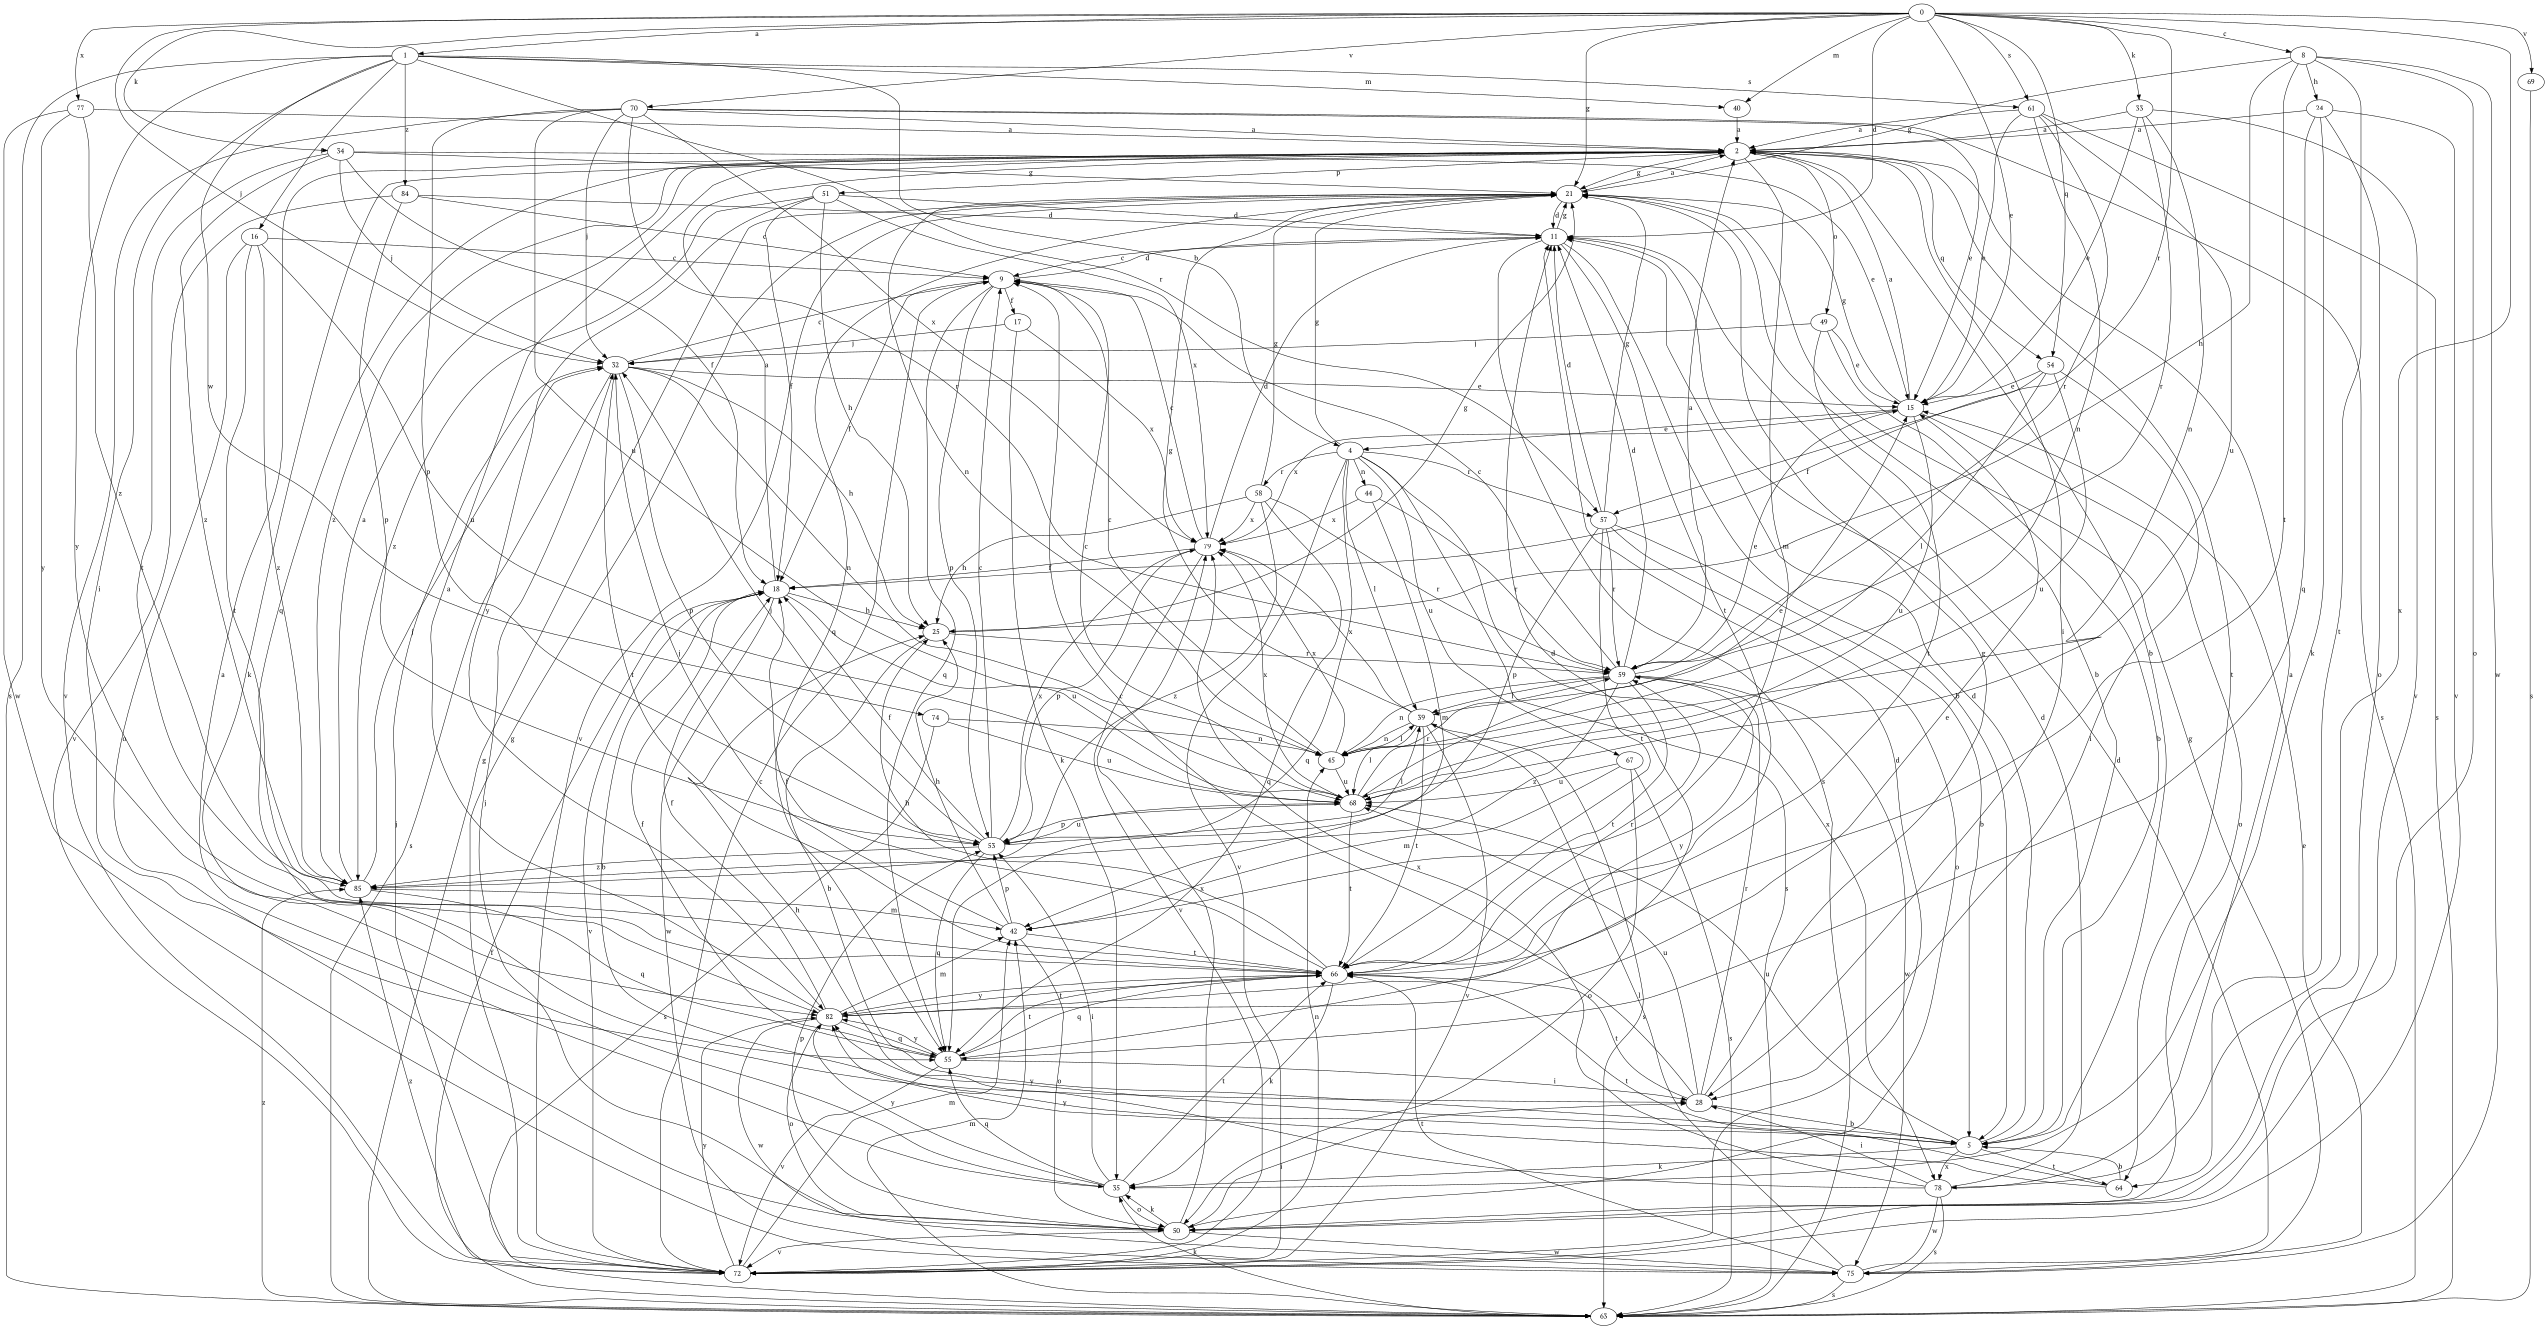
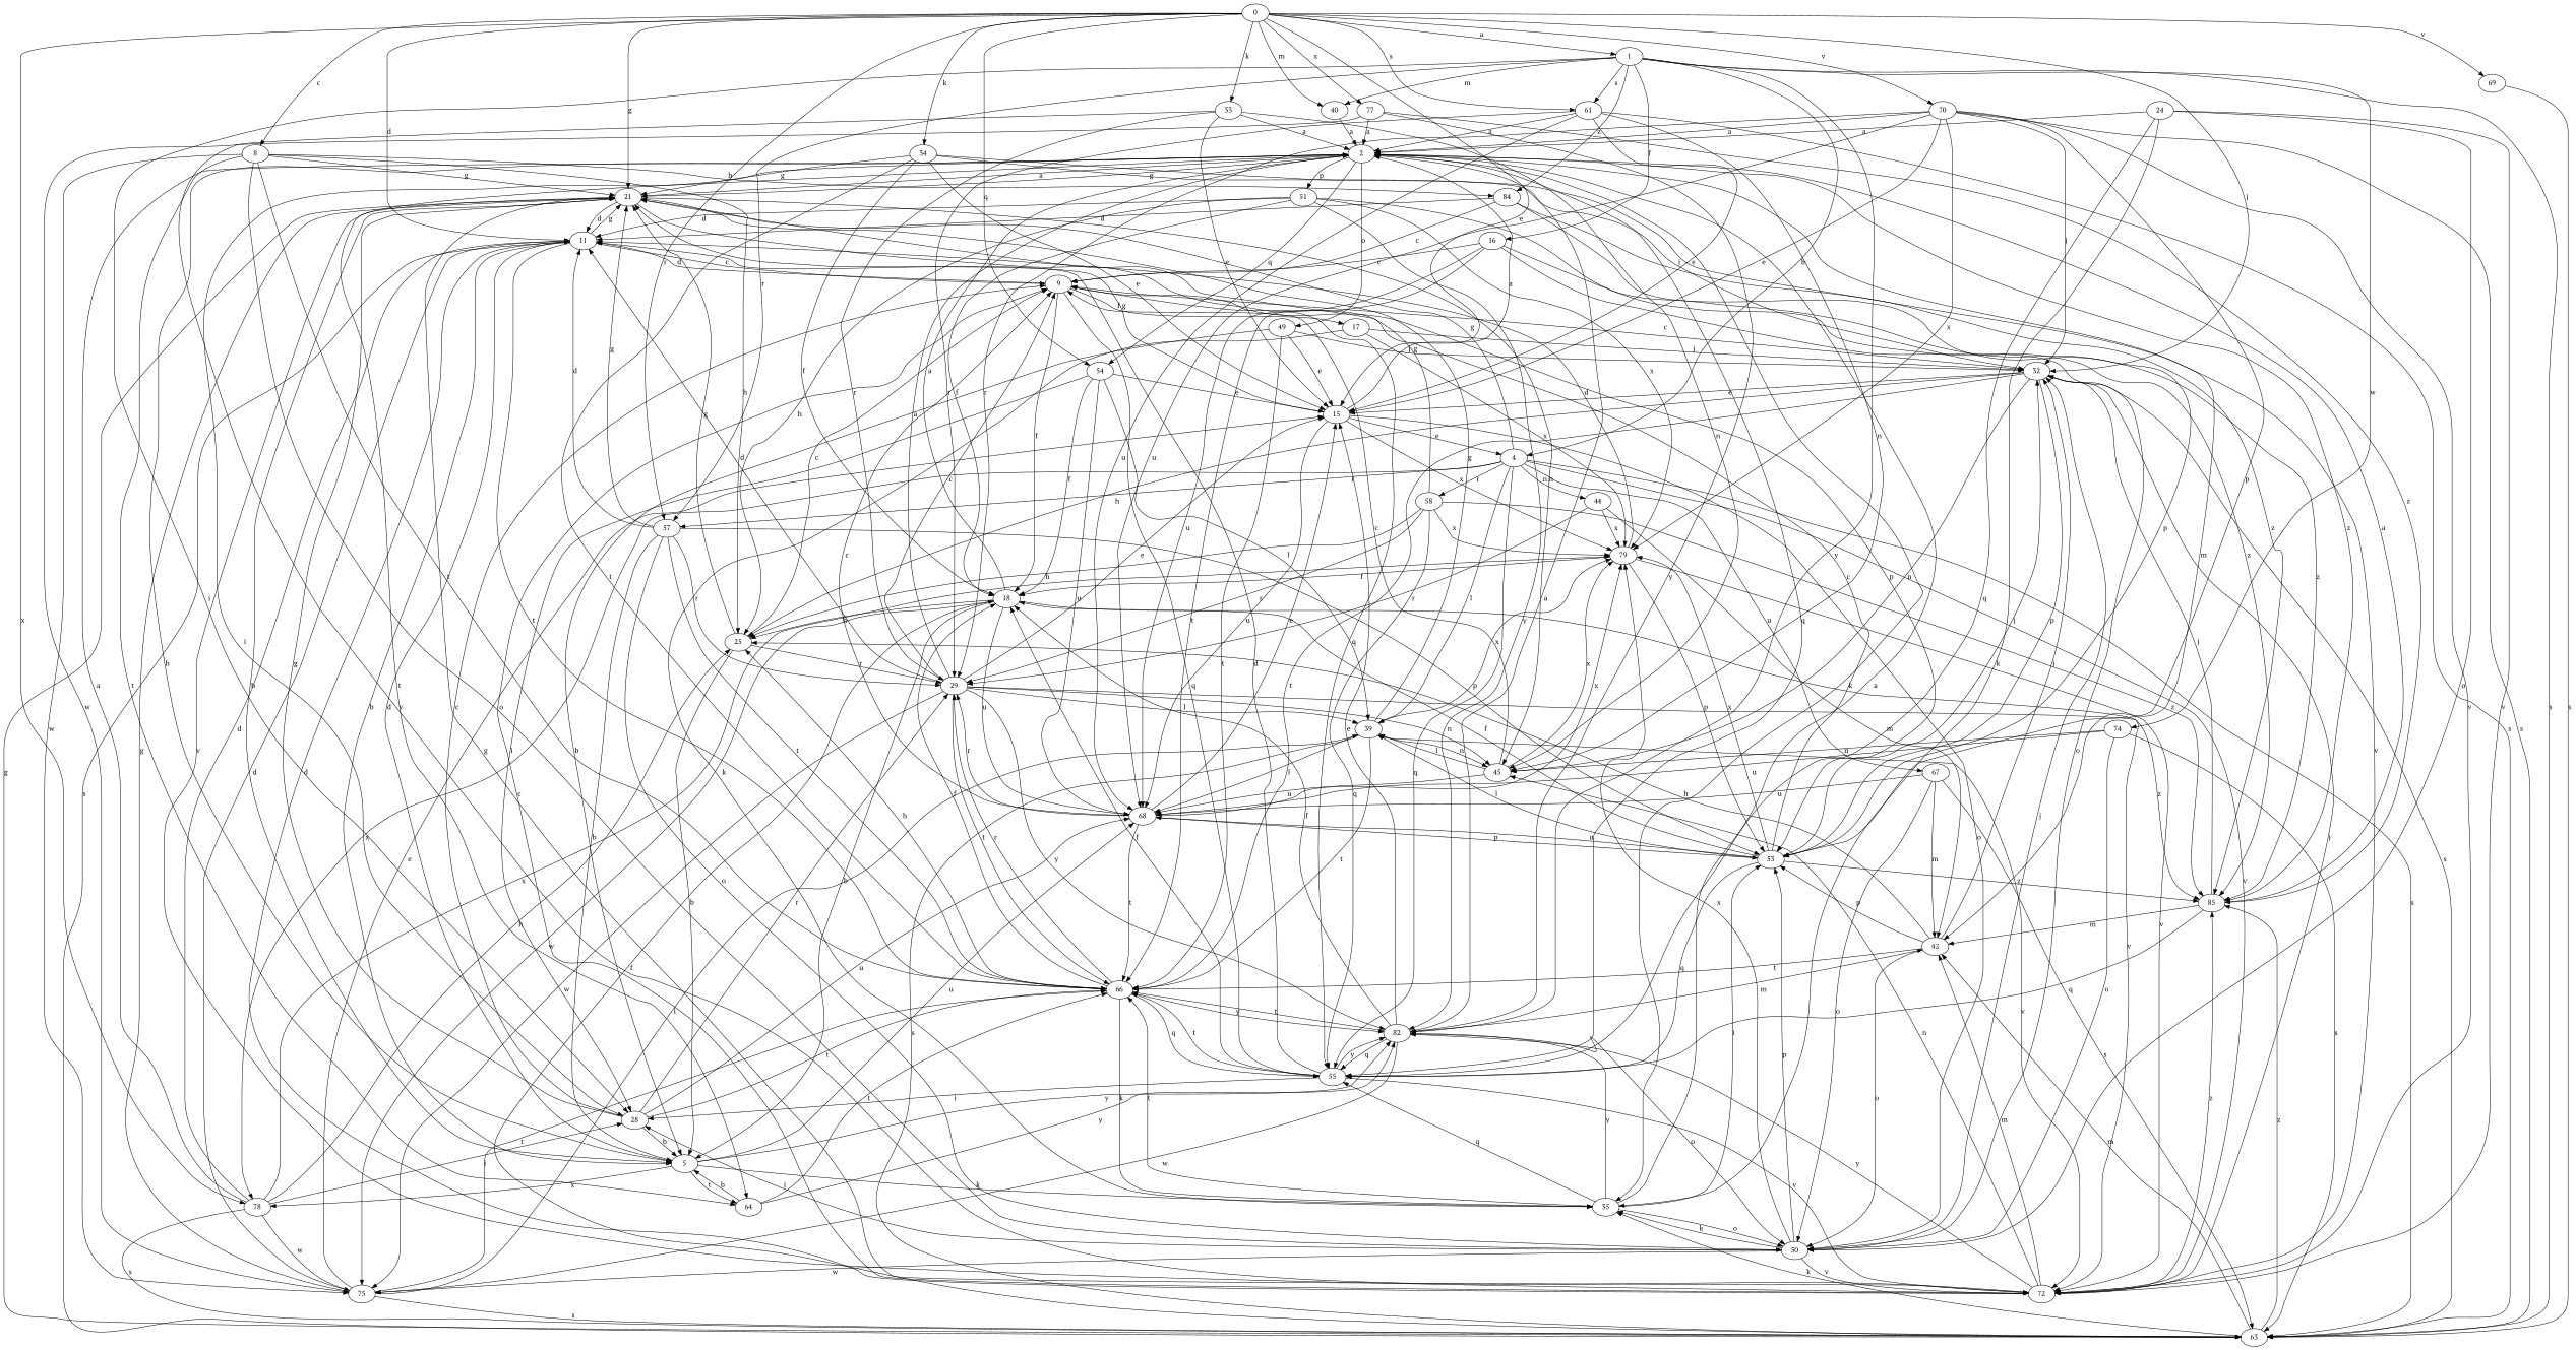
  strict digraph {
    fontname="PT Serif"
    node [fontname="PT Serif"]
    edge [fontname="PT Serif"]
    0
    1
    8
    11
    15
    21
    32
    33
    34
    40
    54
    57
    61
    69
    70
    77
    78
    4
    16
    28
    63
    74
    82
    84
    64
    24
    25
    50
    66
    75
    5
    9
    2
    68
    79
    55
    72
    45
    53
-   59
+   59 [label=29]
    85
    18
    39
    44
    58
    67
    35
    42
    49
    51
    17
    0 -> 1 [label=a]
    0 -> 8 [label=c]
    0 -> 11 [label=d]
    0 -> 15 [label=e]
    0 -> 21 [label=g]
    0 -> 32 [label=j]
    0 -> 33 [label=k]
    0 -> 34 [label=k]
    0 -> 40 [label=m]
    0 -> 54 [label=q]
    0 -> 57 [label=r]
    0 -> 61 [label=s]
    0 -> 69 [label=v]
    0 -> 70 [label=v]
    0 -> 77 [label=x]
    0 -> 78 [label=x]
    1 -> 40 [label=m]
    1 -> 57 [label=r]
    1 -> 61 [label=s]
    1 -> 4 [label=b]
    1 -> 16 [label=f]
    1 -> 28 [label=i]
    1 -> 63 [label=s]
    1 -> 74 [label=w]
    1 -> 82 [label=y]
    1 -> 84 [label=z]
    8 -> 21 [label=g]
    8 -> 64 [label=t]
-   8 -> 24 [label=h]
+   8 -> 84 [label=h]
    8 -> 25 [label=h]
    8 -> 50 [label=o]
    8 -> 66 [label=t]
    8 -> 75 [label=w]
    11 -> 21 [label=g]
    11 -> 63 [label=s]
    11 -> 66 [label=t]
    11 -> 5 [label=b]
    11 -> 9 [label=c]
    15 -> 21 [label=g]
    15 -> 4 [label=e]
    15 -> 50 [label=o]
    15 -> 2 [label=a]
    15 -> 68 [label=u]
    15 -> 79 [label=x]
    21 -> 11 [label=d]
    21 -> 5 [label=b]
    21 -> 2 [label=a]
    21 -> 55 [label=q]
    21 -> 72 [label=v]
    21 -> 45 [label=n]
    32 -> 15 [label=e]
    32 -> 63 [label=s]
    32 -> 25 [label=h]
    32 -> 66 [label=t]
    32 -> 9 [label=c]
    32 -> 45 [label=n]
    32 -> 53 [label=p]
    33 -> 15 [label=e]
    33 -> 2 [label=a]
    33 -> 72 [label=v]
    33 -> 45 [label=n]
    33 -> 59 [label=r]
    34 -> 15 [label=e]
    34 -> 21 [label=g]
    34 -> 32 [label=j]
    34 -> 66 [label=t]
    34 -> 85 [label=z]
    34 -> 18 [label=f]
    40 -> 2 [label=a]
    54 -> 15 [label=e]
    54 -> 28 [label=i]
    54 -> 68 [label=u]
    54 -> 18 [label=f]
    54 -> 39 [label=l]
    57 -> 11 [label=d]
    57 -> 21 [label=g]
    57 -> 50 [label=o]
    57 -> 66 [label=t]
    57 -> 5 [label=b]
    57 -> 53 [label=p]
    57 -> 59 [label=r]
    61 -> 15 [label=e]
    61 -> 63 [label=s]
    61 -> 2 [label=a]
    61 -> 68 [label=u]
    61 -> 45 [label=n]
    61 -> 59 [label=r]
    69 -> 63 [label=s]
    70 -> 15 [label=e]
    70 -> 32 [label=j]
    70 -> 63 [label=s]
    70 -> 2 [label=a]
    70 -> 68 [label=u]
    70 -> 79 [label=x]
    70 -> 72 [label=v]
    70 -> 53 [label=p]
    70 -> 59 [label=r]
    77 -> 82 [label=y]
    77 -> 75 [label=w]
    77 -> 2 [label=a]
    77 -> 85 [label=z]
    78 -> 11 [label=d]
    78 -> 28 [label=i]
    78 -> 63 [label=s]
    78 -> 25 [label=h]
    78 -> 75 [label=w]
    78 -> 2 [label=a]
    78 -> 79 [label=x]
    4 -> 21 [label=g]
    4 -> 57 [label=r]
    4 -> 78 [label=x]
    4 -> 63 [label=s]
    4 -> 55 [label=q]
    4 -> 72 [label=v]
    4 -> 39 [label=l]
    4 -> 44 [label=n]
    4 -> 58 [label=r]
    4 -> 67 [label=u]
    16 -> 50 [label=o]
    16 -> 66 [label=t]
    16 -> 9 [label=c]
    16 -> 68 [label=u]
    16 -> 85 [label=z]
    28 -> 21 [label=g]
    28 -> 66 [label=t]
    28 -> 5 [label=b]
    28 -> 9 [label=c]
    28 -> 68 [label=u]
    28 -> 59 [label=r]
    63 -> 21 [label=g]
    63 -> 85 [label=z]
    63 -> 18 [label=f]
    63 -> 35 [label=k]
    63 -> 42 [label=m]
    74 -> 63 [label=s]
+   74 -> 50 [label=o]
    74 -> 68 [label=u]
    74 -> 45 [label=n]
    82 -> 15 [label=e]
    82 -> 50 [label=o]
    82 -> 66 [label=t]
    82 -> 75 [label=w]
    82 -> 2 [label=a]
    82 -> 55 [label=q]
    82 -> 18 [label=f]
    82 -> 42 [label=m]
    84 -> 11 [label=d]
    84 -> 9 [label=c]
    84 -> 72 [label=v]
    84 -> 53 [label=p]
    64 -> 82 [label=y]
    64 -> 66 [label=t]
    64 -> 5 [label=b]
    24 -> 50 [label=o]
    24 -> 2 [label=a]
    24 -> 55 [label=q]
    24 -> 72 [label=v]
    24 -> 35 [label=k]
    25 -> 21 [label=g]
    25 -> 5 [label=b]
-   79 -> 9 [label=c]
+   25 -> 9 [label=c]
    25 -> 59 [label=r]
    50 -> 32 [label=j]
    50 -> 28 [label=i]
    50 -> 75 [label=w]
    50 -> 79 [label=x]
    50 -> 72 [label=v]
    50 -> 53 [label=p]
    50 -> 35 [label=k]
    66 -> 82 [label=y]
    66 -> 25 [label=h]
    66 -> 55 [label=q]
    66 -> 59 [label=r]
    66 -> 18 [label=f]
    66 -> 35 [label=k]
    75 -> 11 [label=d]
    75 -> 15 [label=e]
    75 -> 21 [label=g]
    75 -> 63 [label=s]
    75 -> 66 [label=t]
    75 -> 39 [label=l]
    5 -> 11 [label=d]
    5 -> 78 [label=x]
    5 -> 82 [label=y]
    5 -> 64 [label=t]
    5 -> 68 [label=u]
    5 -> 35 [label=k]
    9 -> 11 [label=d]
    9 -> 55 [label=q]
    9 -> 53 [label=p]
    9 -> 18 [label=f]
    9 -> 17 [label=f]
    2 -> 21 [label=g]
    2 -> 54 [label=q]
    2 -> 28 [label=i]
    2 -> 64 [label=t]
    2 -> 5 [label=b]
    2 -> 55 [label=q]
    2 -> 85 [label=z]
    2 -> 35 [label=k]
    2 -> 42 [label=m]
    2 -> 49 [label=o]
    2 -> 51 [label=p]
    68 -> 15 [label=e]
    68 -> 66 [label=t]
    68 -> 9 [label=c]
    68 -> 79 [label=x]
    68 -> 53 [label=p]
    68 -> 59 [label=r]
    79 -> 11 [label=d]
    79 -> 72 [label=v]
    79 -> 53 [label=p]
    79 -> 18 [label=f]
    55 -> 11 [label=d]
    55 -> 28 [label=i]
    55 -> 82 [label=y]
    55 -> 66 [label=t]
    55 -> 72 [label=v]
    55 -> 18 [label=f]
    72 -> 11 [label=d]
    72 -> 21 [label=g]
    72 -> 32 [label=j]
    72 -> 82 [label=y]
    72 -> 9 [label=c]
    72 -> 45 [label=n]
    72 -> 85 [label=z]
    72 -> 42 [label=m]
    45 -> 9 [label=c]
    45 -> 68 [label=u]
    45 -> 79 [label=x]
    45 -> 39 [label=l]
    53 -> 32 [label=j]
    53 -> 9 [label=c]
    53 -> 68 [label=u]
    53 -> 79 [label=x]
    53 -> 55 [label=q]
    53 -> 85 [label=z]
    53 -> 18 [label=f]
    53 -> 39 [label=l]
    59 -> 11 [label=d]
    59 -> 15 [label=e]
    59 -> 82 [label=y]
    59 -> 66 [label=t]
    59 -> 75 [label=w]
    59 -> 9 [label=c]
    59 -> 2 [label=a]
    59 -> 45 [label=n]
    59 -> 85 [label=z]
    59 -> 39 [label=l]
    85 -> 32 [label=j]
    85 -> 2 [label=a]
    85 -> 55 [label=q]
    85 -> 42 [label=m]
    18 -> 25 [label=h]
    18 -> 75 [label=w]
    18 -> 5 [label=b]
    18 -> 2 [label=a]
    18 -> 68 [label=u]
    18 -> 72 [label=v]
    39 -> 21 [label=g]
    39 -> 63 [label=s]
    39 -> 66 [label=t]
    39 -> 68 [label=l]
    39 -> 79 [label=x]
    39 -> 72 [label=v]
    39 -> 45 [label=n]
    44 -> 79 [label=x]
    44 -> 59 [label=r]
    44 -> 42 [label=m]
    58 -> 21 [label=g]
    58 -> 25 [label=h]
    58 -> 79 [label=x]
    58 -> 55 [label=q]
    58 -> 59 [label=r]
    58 -> 85 [label=z]
    67 -> 63 [label=s]
    67 -> 50 [label=o]
    67 -> 68 [label=u]
    67 -> 42 [label=m]
    35 -> 82 [label=y]
    35 -> 50 [label=o]
    35 -> 66 [label=t]
    35 -> 2 [label=a]
    35 -> 55 [label=q]
    35 -> 53 [label=i]
    42 -> 32 [label=j]
    42 -> 25 [label=h]
    42 -> 50 [label=o]
    42 -> 66 [label=t]
    42 -> 53 [label=p]
    49 -> 15 [label=e]
    49 -> 32 [label=j]
    49 -> 66 [label=t]
    49 -> 5 [label=b]
    51 -> 11 [label=d]
    51 -> 82 [label=y]
    51 -> 25 [label=h]
    51 -> 79 [label=x]
    51 -> 85 [label=z]
    51 -> 18 [label=f]
    17 -> 32 [label=j]
    17 -> 79 [label=x]
    17 -> 35 [label=k]
  }
